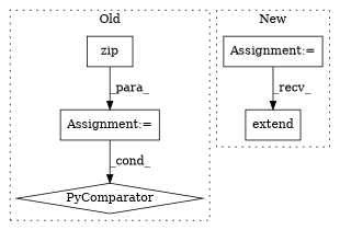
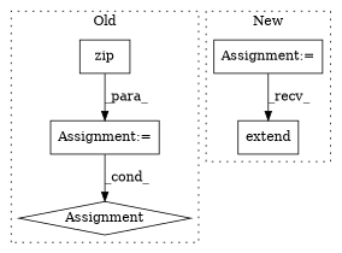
  digraph {
    node [a=32 l=44 s=2232 shape=box]
    n1 [l="4,1" label=zip s="2239,2266"]
    n2 [a=7 label="Assignment:="]
-   n3 [a=113 label=PyComparator shape=diamond]
+   n3 [a=113 label=Assignment shape=diamond]
    n4 [l="7,1" label=extend s="2288,2301"]
    n5 [a=7 l=1 label="Assignment:=" s=1715]
    subgraph cluster_1 {
      label=Old
      style=dotted
      n1
      n2
      n3
    }
    subgraph cluster_2 {
      label=New
      style=dotted
      n4
      n5
    }
    n1 -> n2 [label=_para_]
    n2 -> n3 [label=_cond_]
    n5 -> n4 [label=_recv_]
  }
